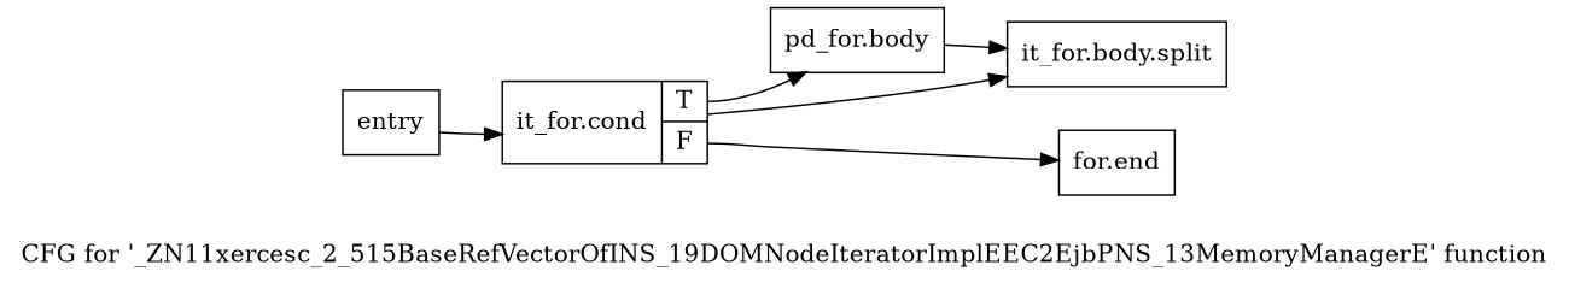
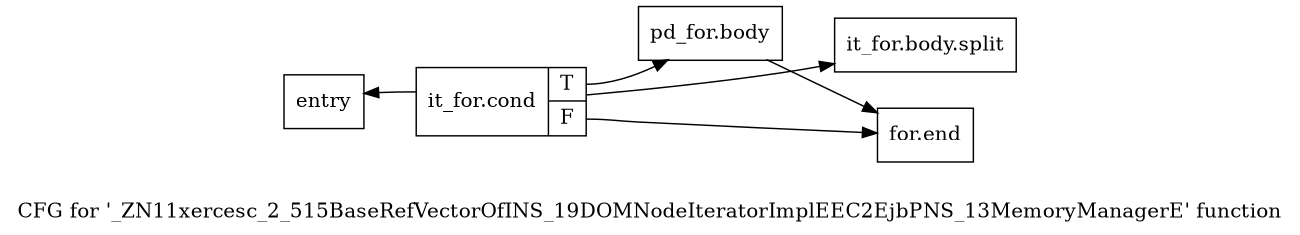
  digraph {
    label="CFG for '_ZN11xercesc_2_515BaseRefVectorOfINS_19DOMNodeIteratorImplEEC2EjbPNS_13MemoryManagerE' function"
    rankdir=LR
    node [shape=record]
    n1 [label="{entry}"]
    n2 [label="{it_for.cond|{<s0>T|<s1>F}}"]
    n3 [label="{pd_for.body}"]
    n4 [label="{for.end}"]
    n5 [label="{it_for.body.split}"]
-   n1 -> n2
+   n2 -> n1
    n2 -> n3 [tailport=s0]
    n2 -> n4 [tailport=s1]
    n2 -> n5
-   n3 -> n5
+   n3 -> n4
  }
